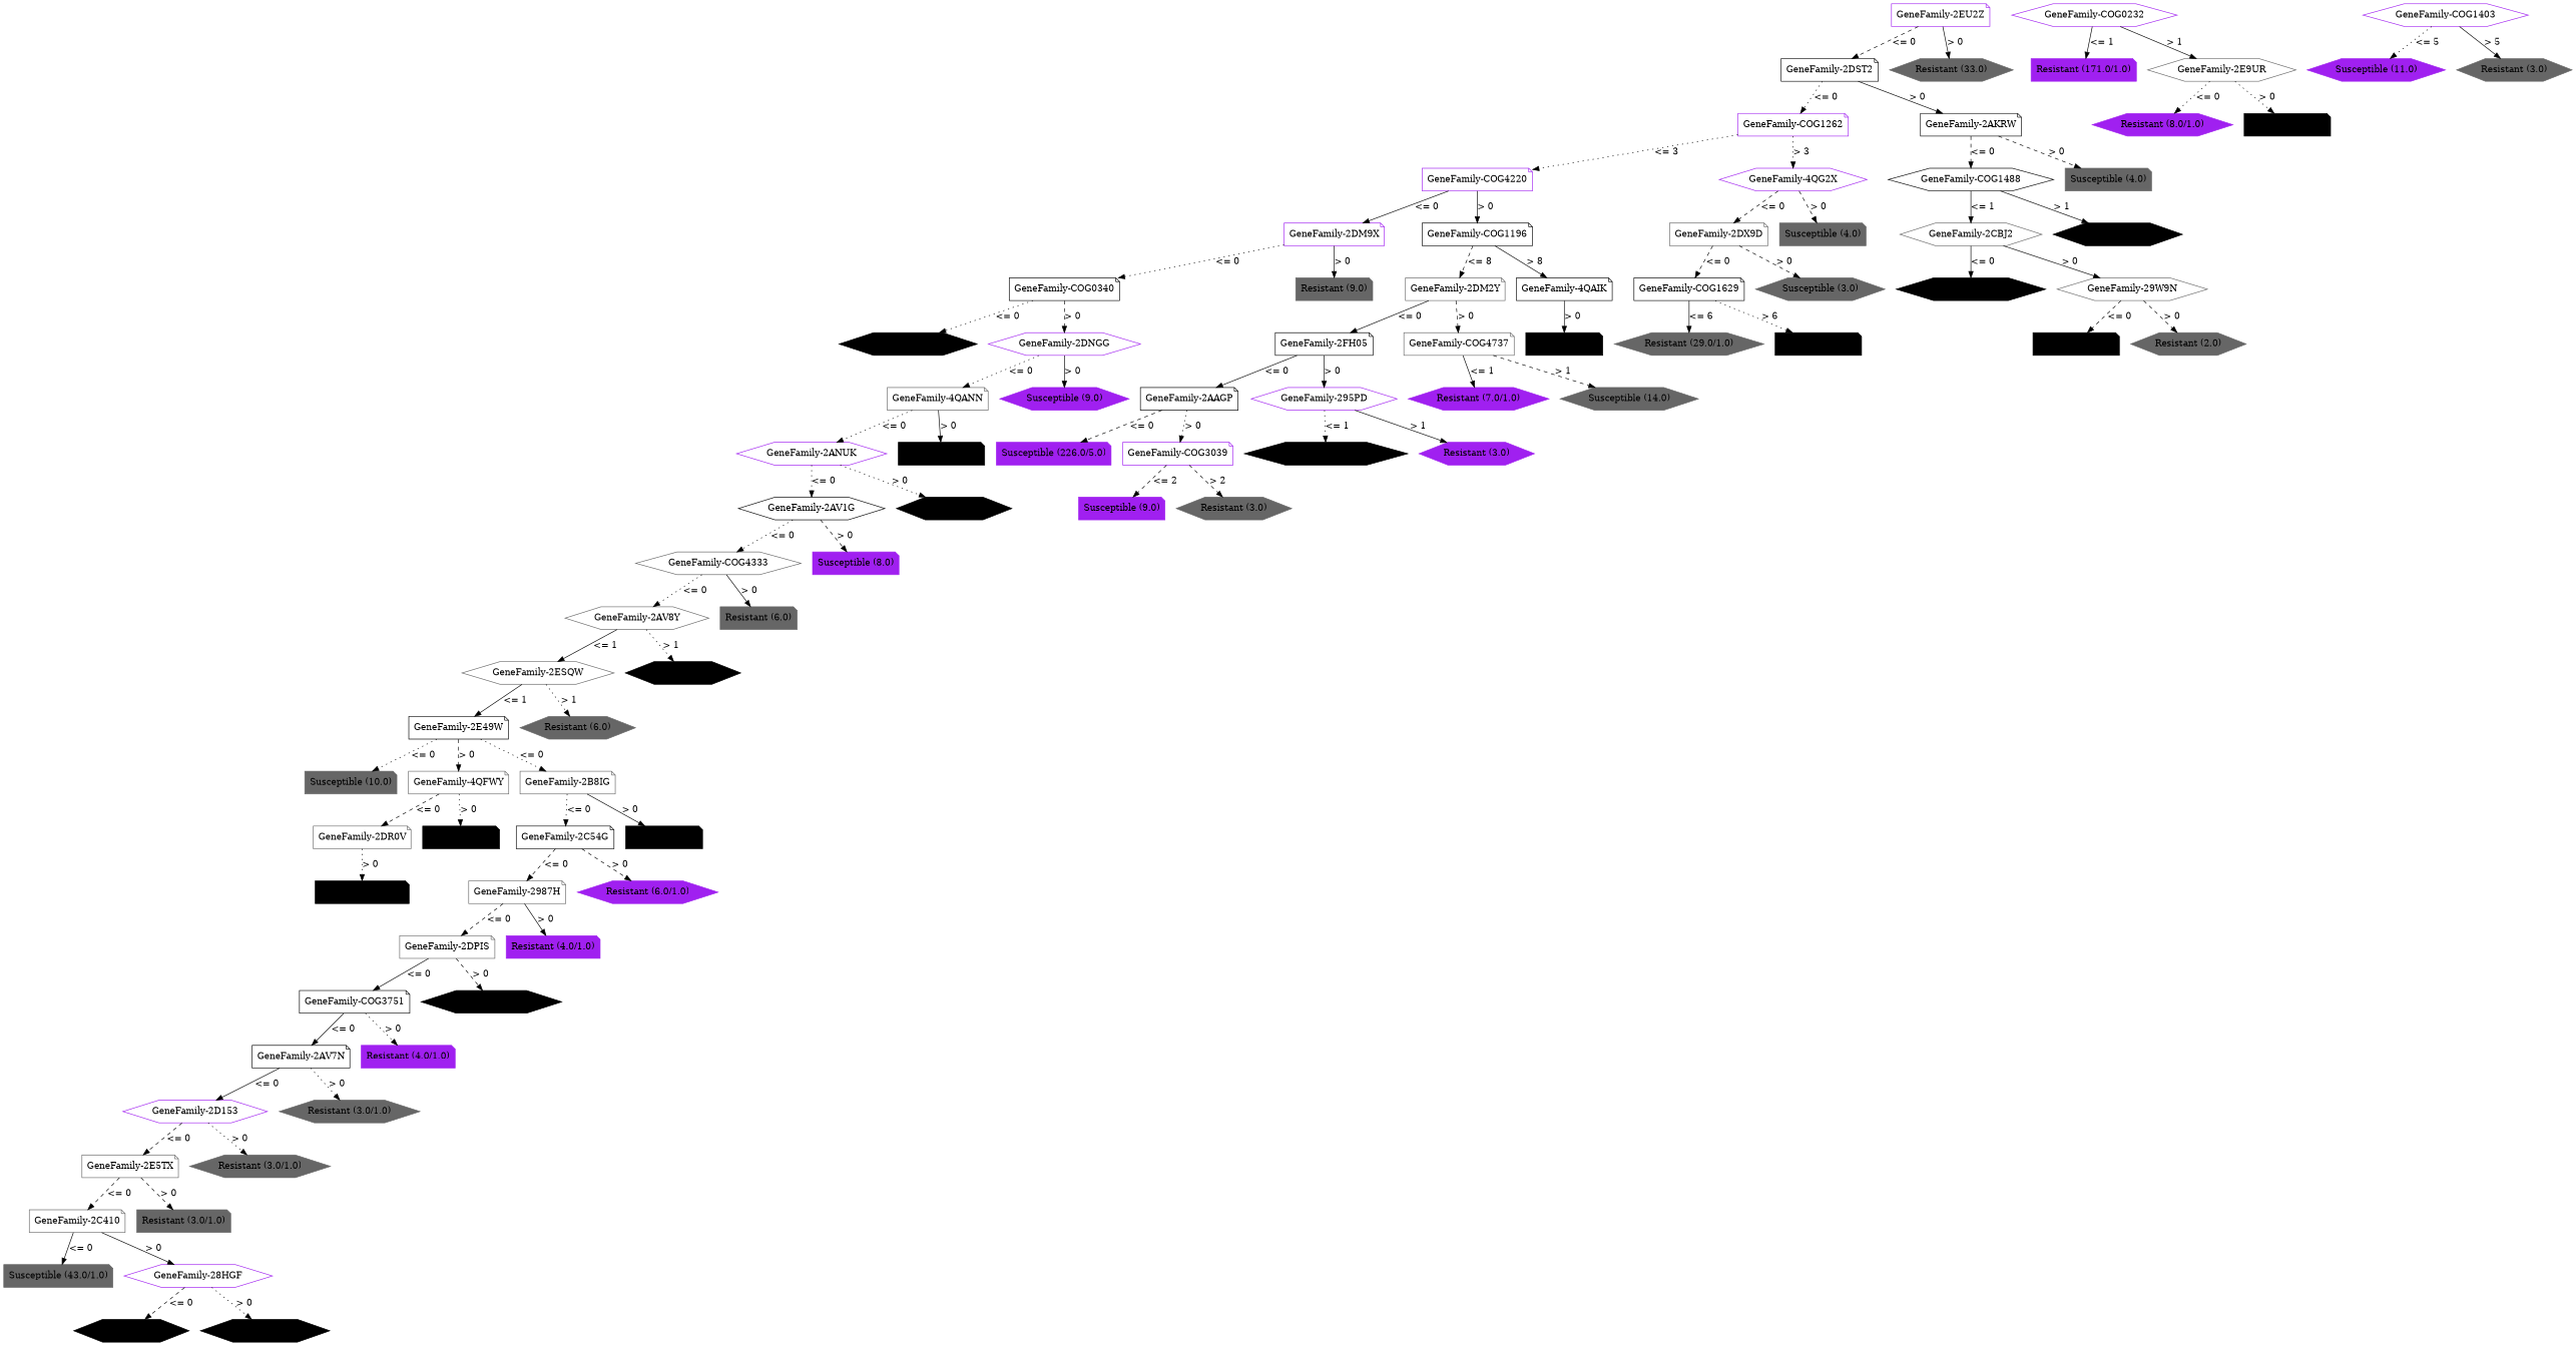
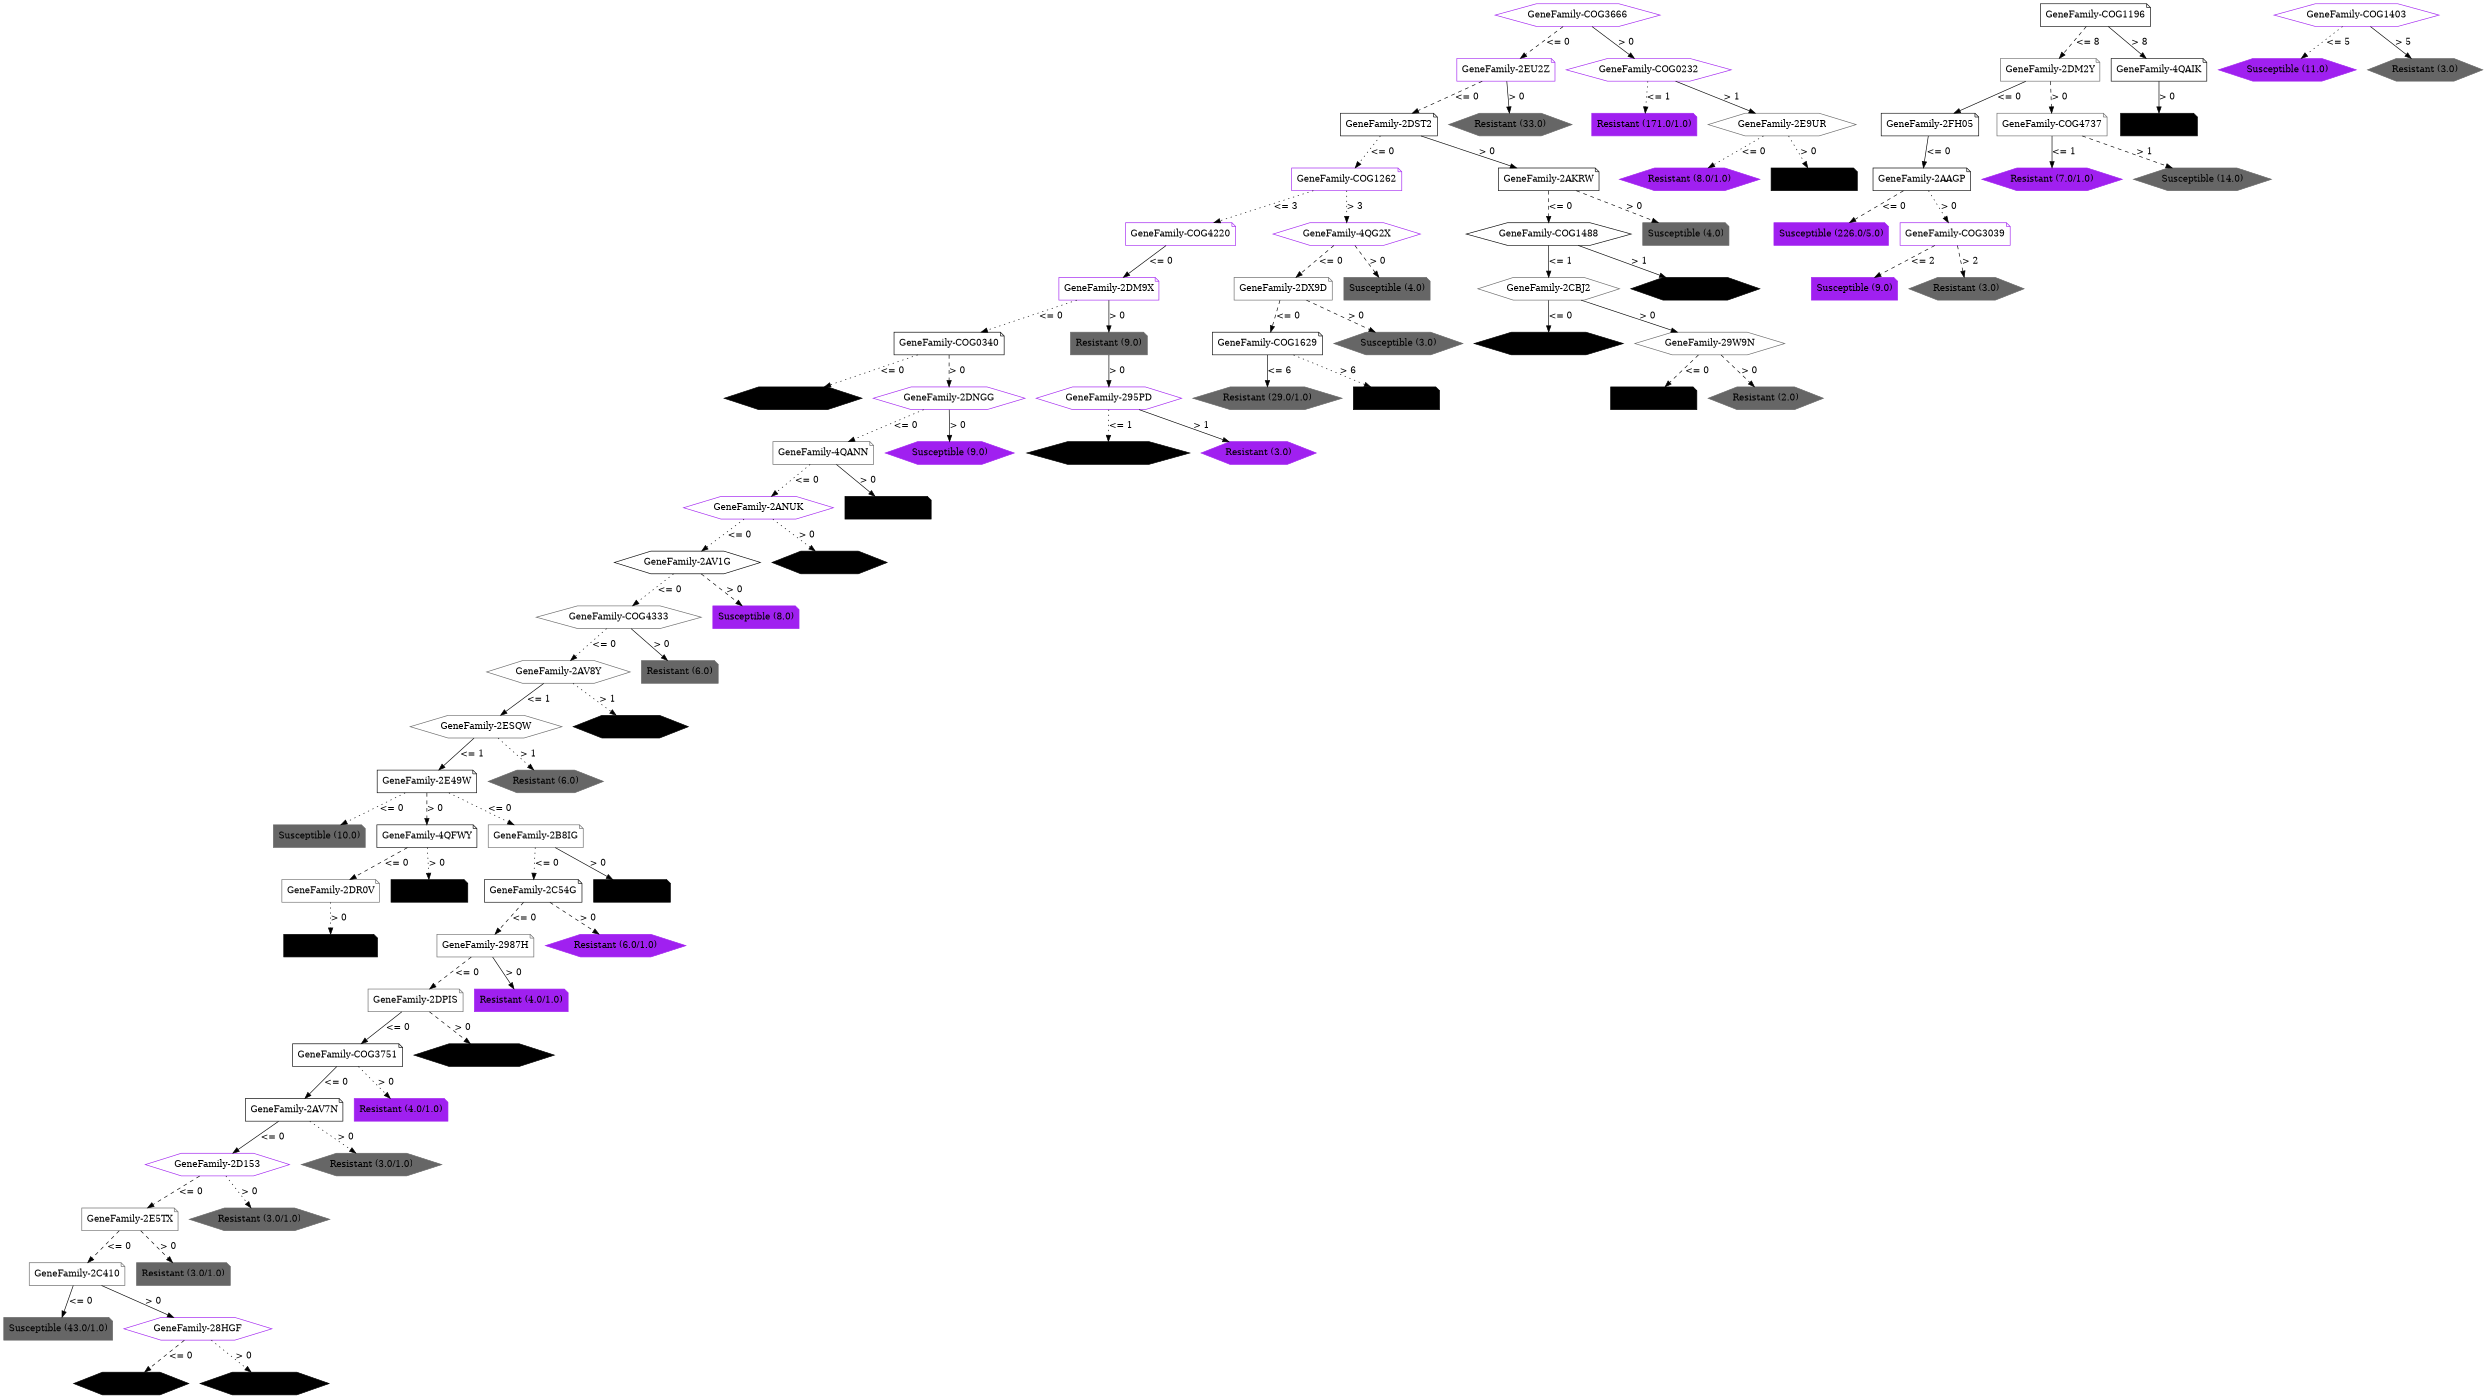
  digraph {
    node [color=gray40 shape=note style=filled]
    edge [style=solid]
+   n1 [color=purple label="GeneFamily-COG3666" shape=hexagon style=""]
    n2 [color=purple label="GeneFamily-2EU2Z" style=""]
    n3 [color=purple label="GeneFamily-COG0232" shape=hexagon style=""]
    n4 [color=black label="GeneFamily-2DST2" style=""]
    n5 [label="Resistant (33.0)" shape=hexagon]
    n6 [color=purple label="Resistant (171.0/1.0)"]
    n7 [label="GeneFamily-2E9UR" shape=hexagon style=""]
    n8 [color=purple label="GeneFamily-COG1262" style=""]
    n9 [color=black label="GeneFamily-2AKRW" style=""]
    n10 [color=purple label="GeneFamily-COG4220" style=""]
    n11 [color=purple label="GeneFamily-4QG2X" shape=hexagon style=""]
    n12 [color=black label="GeneFamily-COG1488" shape=hexagon style=""]
    n13 [label="Susceptible (4.0)"]
    n14 [color=purple label="GeneFamily-2DM9X" style=""]
    n15 [color=black label="GeneFamily-COG1196" style=""]
    n16 [label="GeneFamily-2DX9D" style=""]
    n17 [label="Susceptible (4.0)"]
    n18 [color=black label="GeneFamily-COG0340" style=""]
    n19 [label="Resistant (9.0)"]
    n20 [label="GeneFamily-2DM2Y" style=""]
    n21 [color=black label="GeneFamily-4QAIK" style=""]
    n22 [color=black label="Susceptible (14.0)" shape=hexagon]
    n23 [color=purple label="GeneFamily-2DNGG" shape=hexagon style=""]
    n24 [label="GeneFamily-4QANN" style=""]
    n25 [color=purple label="Susceptible (9.0)" shape=hexagon]
    n26 [color=purple label="GeneFamily-2ANUK" shape=hexagon style=""]
    n27 [color=black label="Susceptible (8.0)"]
    n28 [color=black label="GeneFamily-2AV1G" shape=hexagon style=""]
    n29 [color=black label="Resistant (7.0)" shape=hexagon]
    n30 [label="GeneFamily-COG4333" shape=hexagon style=""]
    n31 [color=purple label="Susceptible (8.0)"]
    n32 [label="GeneFamily-2AV8Y" shape=hexagon style=""]
    n33 [label="Resistant (6.0)"]
    n34 [label="GeneFamily-2ESQW" shape=hexagon style=""]
    n35 [color=black label="Resistant (6.0)" shape=hexagon]
    n36 [color=black label="GeneFamily-2E49W" style=""]
    n37 [label="Resistant (6.0)" shape=hexagon]
    n38 [label="Susceptible (10.0)"]
-   n39 [label="GeneFamily-4QFWY" style=""]
+   n39 [color=black label="GeneFamily-4QFWY" style=""]
    n40 [label="GeneFamily-2B8IG" style=""]
    n41 [label="GeneFamily-2DR0V" style=""]
    n42 [color=black label="Resistant (5.0)"]
    n43 [color=black label="Resistant (7.0/1.0)"]
    n44 [color=black label="GeneFamily-2C54G" style=""]
    n45 [color=black label="Resistant (4.0)"]
    n46 [label="GeneFamily-2987H" style=""]
    n47 [color=purple label="Resistant (6.0/1.0)" shape=hexagon]
    n48 [label="GeneFamily-2DPIS" style=""]
    n49 [color=purple label="Resistant (4.0/1.0)"]
    n50 [color=black label="GeneFamily-COG3751" style=""]
    n51 [color=black label="Resistant (4.0/1.0)" shape=hexagon]
    n52 [color=black label="GeneFamily-2AV7N" style=""]
    n53 [color=purple label="Resistant (4.0/1.0)"]
    n54 [color=purple label="GeneFamily-2D153" shape=hexagon style=""]
    n55 [label="Resistant (3.0/1.0)" shape=hexagon]
    n56 [label="GeneFamily-2E5TX" style=""]
    n57 [label="Resistant (3.0/1.0)" shape=hexagon]
    n58 [label="GeneFamily-2C410" style=""]
    n59 [label="Resistant (3.0/1.0)"]
    n60 [label="Susceptible (43.0/1.0)"]
    n61 [color=purple label="GeneFamily-28HGF" shape=hexagon style=""]
    n62 [color=black label="Resistant (2.0)" shape=hexagon]
    n63 [color=black label="Susceptible (3.0)" shape=hexagon]
    n64 [color=black label="GeneFamily-2FH05" style=""]
    n65 [label="GeneFamily-COG4737" style=""]
    n66 [color=black label="Resistant (5.0)"]
    n67 [color=black label="GeneFamily-2AAGP" style=""]
    n68 [color=purple label="GeneFamily-295PD" shape=hexagon style=""]
    n69 [color=purple label="Resistant (7.0/1.0)" shape=hexagon]
    n70 [label="Susceptible (14.0)" shape=hexagon]
    n71 [color=purple label="Susceptible (226.0/5.0)"]
    n72 [color=purple label="GeneFamily-COG3039" style=""]
    n73 [color=black label="Susceptible (10.0/1.0)" shape=hexagon]
    n74 [color=purple label="Resistant (3.0)" shape=hexagon]
    n75 [color=purple label="Susceptible (9.0)"]
    n76 [label="Resistant (3.0)" shape=hexagon]
    n77 [color=purple label="GeneFamily-COG1403" shape=hexagon style=""]
    n78 [color=purple label="Susceptible (11.0)" shape=hexagon]
    n79 [label="Resistant (3.0)" shape=hexagon]
    n80 [color=black label="GeneFamily-COG1629" style=""]
    n81 [label="Susceptible (3.0)" shape=hexagon]
    n82 [label="Resistant (29.0/1.0)" shape=hexagon]
    n83 [color=black label="Susceptible (2.0)"]
    n84 [label="GeneFamily-2CBJ2" shape=hexagon style=""]
    n85 [color=black label="Susceptible (3.0)" shape=hexagon]
    n86 [color=black label="Resistant (41.0/2.0)" shape=hexagon]
    n87 [label="GeneFamily-29W9N" shape=hexagon style=""]
    n88 [color=black label="Susceptible (3.0)"]
    n89 [label="Resistant (2.0)" shape=hexagon]
    n90 [color=purple label="Resistant (8.0/1.0)" shape=hexagon]
    n91 [color=black label="Susceptible (3.0)"]
+   n1 -> n2 [label="<= 0" style=dashed]
+   n1 -> n3 [label="> 0"]
    n2 -> n4 [label="<= 0" style=dashed]
    n2 -> n5 [label="> 0"]
-   n3 -> n6 [label="<= 1"]
+   n3 -> n6 [label="<= 1" style=dotted]
    n3 -> n7 [label="> 1"]
    n4 -> n8 [label="<= 0" style=dotted]
    n4 -> n9 [label="> 0"]
    n7 -> n90 [label="<= 0" style=dotted]
    n7 -> n91 [label="> 0" style=dotted]
    n8 -> n10 [label="<= 3" style=dotted]
    n8 -> n11 [label="> 3" style=dotted]
    n9 -> n12 [label="<= 0" style=dashed]
    n9 -> n13 [label="> 0" style=dashed]
    n10 -> n14 [label="<= 0"]
-   n10 -> n15 [label="> 0"]
    n11 -> n16 [label="<= 0" style=dashed]
    n11 -> n17 [label="> 0" style=dashed]
    n12 -> n84 [label="<= 1"]
    n12 -> n85 [label="> 1"]
    n14 -> n18 [label="<= 0" style=dotted]
    n14 -> n19 [label="> 0"]
    n15 -> n20 [label="<= 8" style=dashed]
    n15 -> n21 [label="> 8"]
    n16 -> n80 [label="<= 0" style=dashed]
    n16 -> n81 [label="> 0" style=dashed]
    n18 -> n22 [label="<= 0" style=dotted]
    n18 -> n23 [label="> 0" style=dashed]
    n20 -> n64 [label="<= 0"]
    n20 -> n65 [label="> 0" style=dashed]
    n21 -> n66 [label="> 0"]
    n23 -> n24 [label="<= 0" style=dotted]
    n23 -> n25 [label="> 0"]
    n24 -> n26 [label="<= 0" style=dotted]
    n24 -> n27 [label="> 0"]
    n26 -> n28 [label="<= 0" style=dotted]
    n26 -> n29 [label="> 0" style=dotted]
    n28 -> n30 [label="<= 0" style=dotted]
    n28 -> n31 [label="> 0" style=dashed]
    n30 -> n32 [label="<= 0" style=dotted]
    n30 -> n33 [label="> 0"]
    n32 -> n34 [label="<= 1"]
    n32 -> n35 [label="> 1" style=dotted]
    n34 -> n36 [label="<= 1"]
    n34 -> n37 [label="> 1" style=dotted]
    n36 -> n38 [label="<= 0" style=dotted]
    n36 -> n39 [label="> 0" style=dashed]
    n36 -> n40 [label="<= 0" style=dotted]
    n39 -> n41 [label="<= 0" style=dashed]
    n39 -> n42 [label="> 0" style=dotted]
    n40 -> n44 [label="<= 0" style=dotted]
    n40 -> n45 [label="> 0"]
    n41 -> n43 [label="> 0" style=dotted]
    n44 -> n46 [label="<= 0" style=dashed]
    n44 -> n47 [label="> 0" style=dashed]
    n46 -> n48 [label="<= 0" style=dashed]
    n46 -> n49 [label="> 0"]
    n48 -> n50 [label="<= 0"]
    n48 -> n51 [label="> 0" style=dashed]
    n50 -> n52 [label="<= 0"]
    n50 -> n53 [label="> 0" style=dotted]
    n52 -> n54 [label="<= 0"]
    n52 -> n55 [label="> 0" style=dotted]
    n54 -> n56 [label="<= 0" style=dashed]
    n54 -> n57 [label="> 0" style=dotted]
    n56 -> n58 [label="<= 0" style=dashed]
    n56 -> n59 [label="> 0" style=dashed]
    n58 -> n60 [label="<= 0"]
    n58 -> n61 [label="> 0"]
    n61 -> n62 [label="<= 0" style=dashed]
    n61 -> n63 [label="> 0" style=dotted]
    n64 -> n67 [label="<= 0"]
-   n64 -> n68 [label="> 0"]
+   n19 -> n68 [label="> 0"]
    n65 -> n69 [label="<= 1"]
    n65 -> n70 [label="> 1" style=dashed]
    n67 -> n71 [label="<= 0" style=dashed]
    n67 -> n72 [label="> 0" style=dotted]
    n68 -> n73 [label="<= 1" style=dotted]
    n68 -> n74 [label="> 1"]
    n72 -> n75 [label="<= 2" style=dashed]
    n72 -> n76 [label="> 2" style=dashed]
    n77 -> n78 [label="<= 5" style=dotted]
    n77 -> n79 [label="> 5"]
    n80 -> n82 [label="<= 6"]
    n80 -> n83 [label="> 6" style=dotted]
    n84 -> n86 [label="<= 0"]
    n84 -> n87 [label="> 0"]
    n87 -> n88 [label="<= 0" style=dashed]
    n87 -> n89 [label="> 0" style=dashed]
  }
